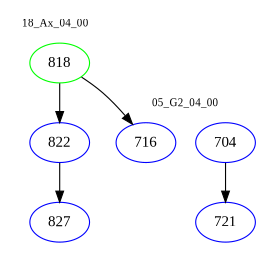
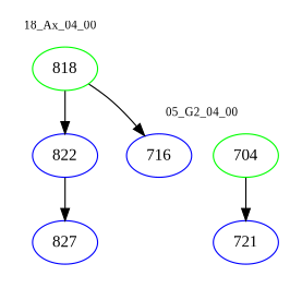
  digraph {
    fontname="Liberation Serif"
    node [color=blue fontname="Liberation Serif"]
    edge [color=black fontname="Liberation Serif"]
    n1 [color=green label=818]
    n2 [label=822]
    n3 [label=827]
-   n4 [label=704]
+   n4 [color=green label=704]
    n5 [label=721]
    n6 [label=716]
    subgraph cluster_1 {
      color=white
      fontsize=10
      label="18_Ax_04_00"
      n1
      n2
      n3
    }
    subgraph cluster_2 {
      color=white
      fontsize=10
      label="05_G2_04_00"
      n4
      n5
      n6
    }
    n1 -> n2
    n1 -> n6
    n2 -> n3
    n4 -> n5
  }
